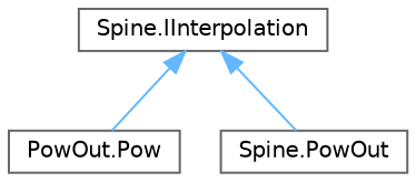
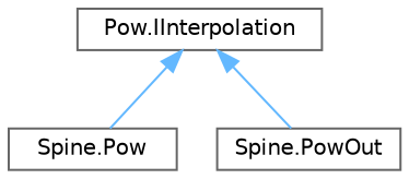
  digraph {
    rankdir=TB
    node [color=grey40 fillcolor=white fontname=Helvetica fontsize=10 shape=box style=filled]
    edge [color=steelblue1 dir=back fontname=Helvetica fontsize=10 labelfontname=Helvetica labelfontsize=10 style=solid]
-   n1 [height=0.2 label="Spine.IInterpolation" width=0.4]
-   n2 [height=0.2 label="PowOut.Pow" width=0.4]
+   n1 [height=0.2 label="Pow.IInterpolation" width=0.4]
+   n2 [height=0.2 label="Spine.Pow" width=0.4]
    n3 [height=0.2 label="Spine.PowOut" width=0.4]
    n1 -> n2
    n1 -> n3
  }
